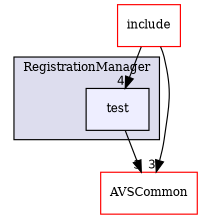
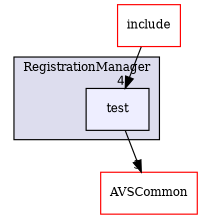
  digraph {
    compound=true
    fontname="DejaVu Serif"
    node [fillcolor=white fontname="DejaVu Serif" fontsize=10 shape=box style=filled color=red]
    edge [fontname="DejaVu Serif" headlabel=3 labeldistance=1.5 labelfontname=Helvetica labelfontsize=10]
    n1 [fillcolor="#eeeeff" label=test pencolor=black color=""]
    n2 [label=AVSCommon]
    n3 [label=include]
    subgraph cluster_1 {
      bgcolor="#ddddee"
      fontsize=10
      label=RegistrationManager
      pencolor=black
      n1
    }
    n1 -> n2
    n3 -> n1 [headlabel=4]
-   n3 -> n2
  }
